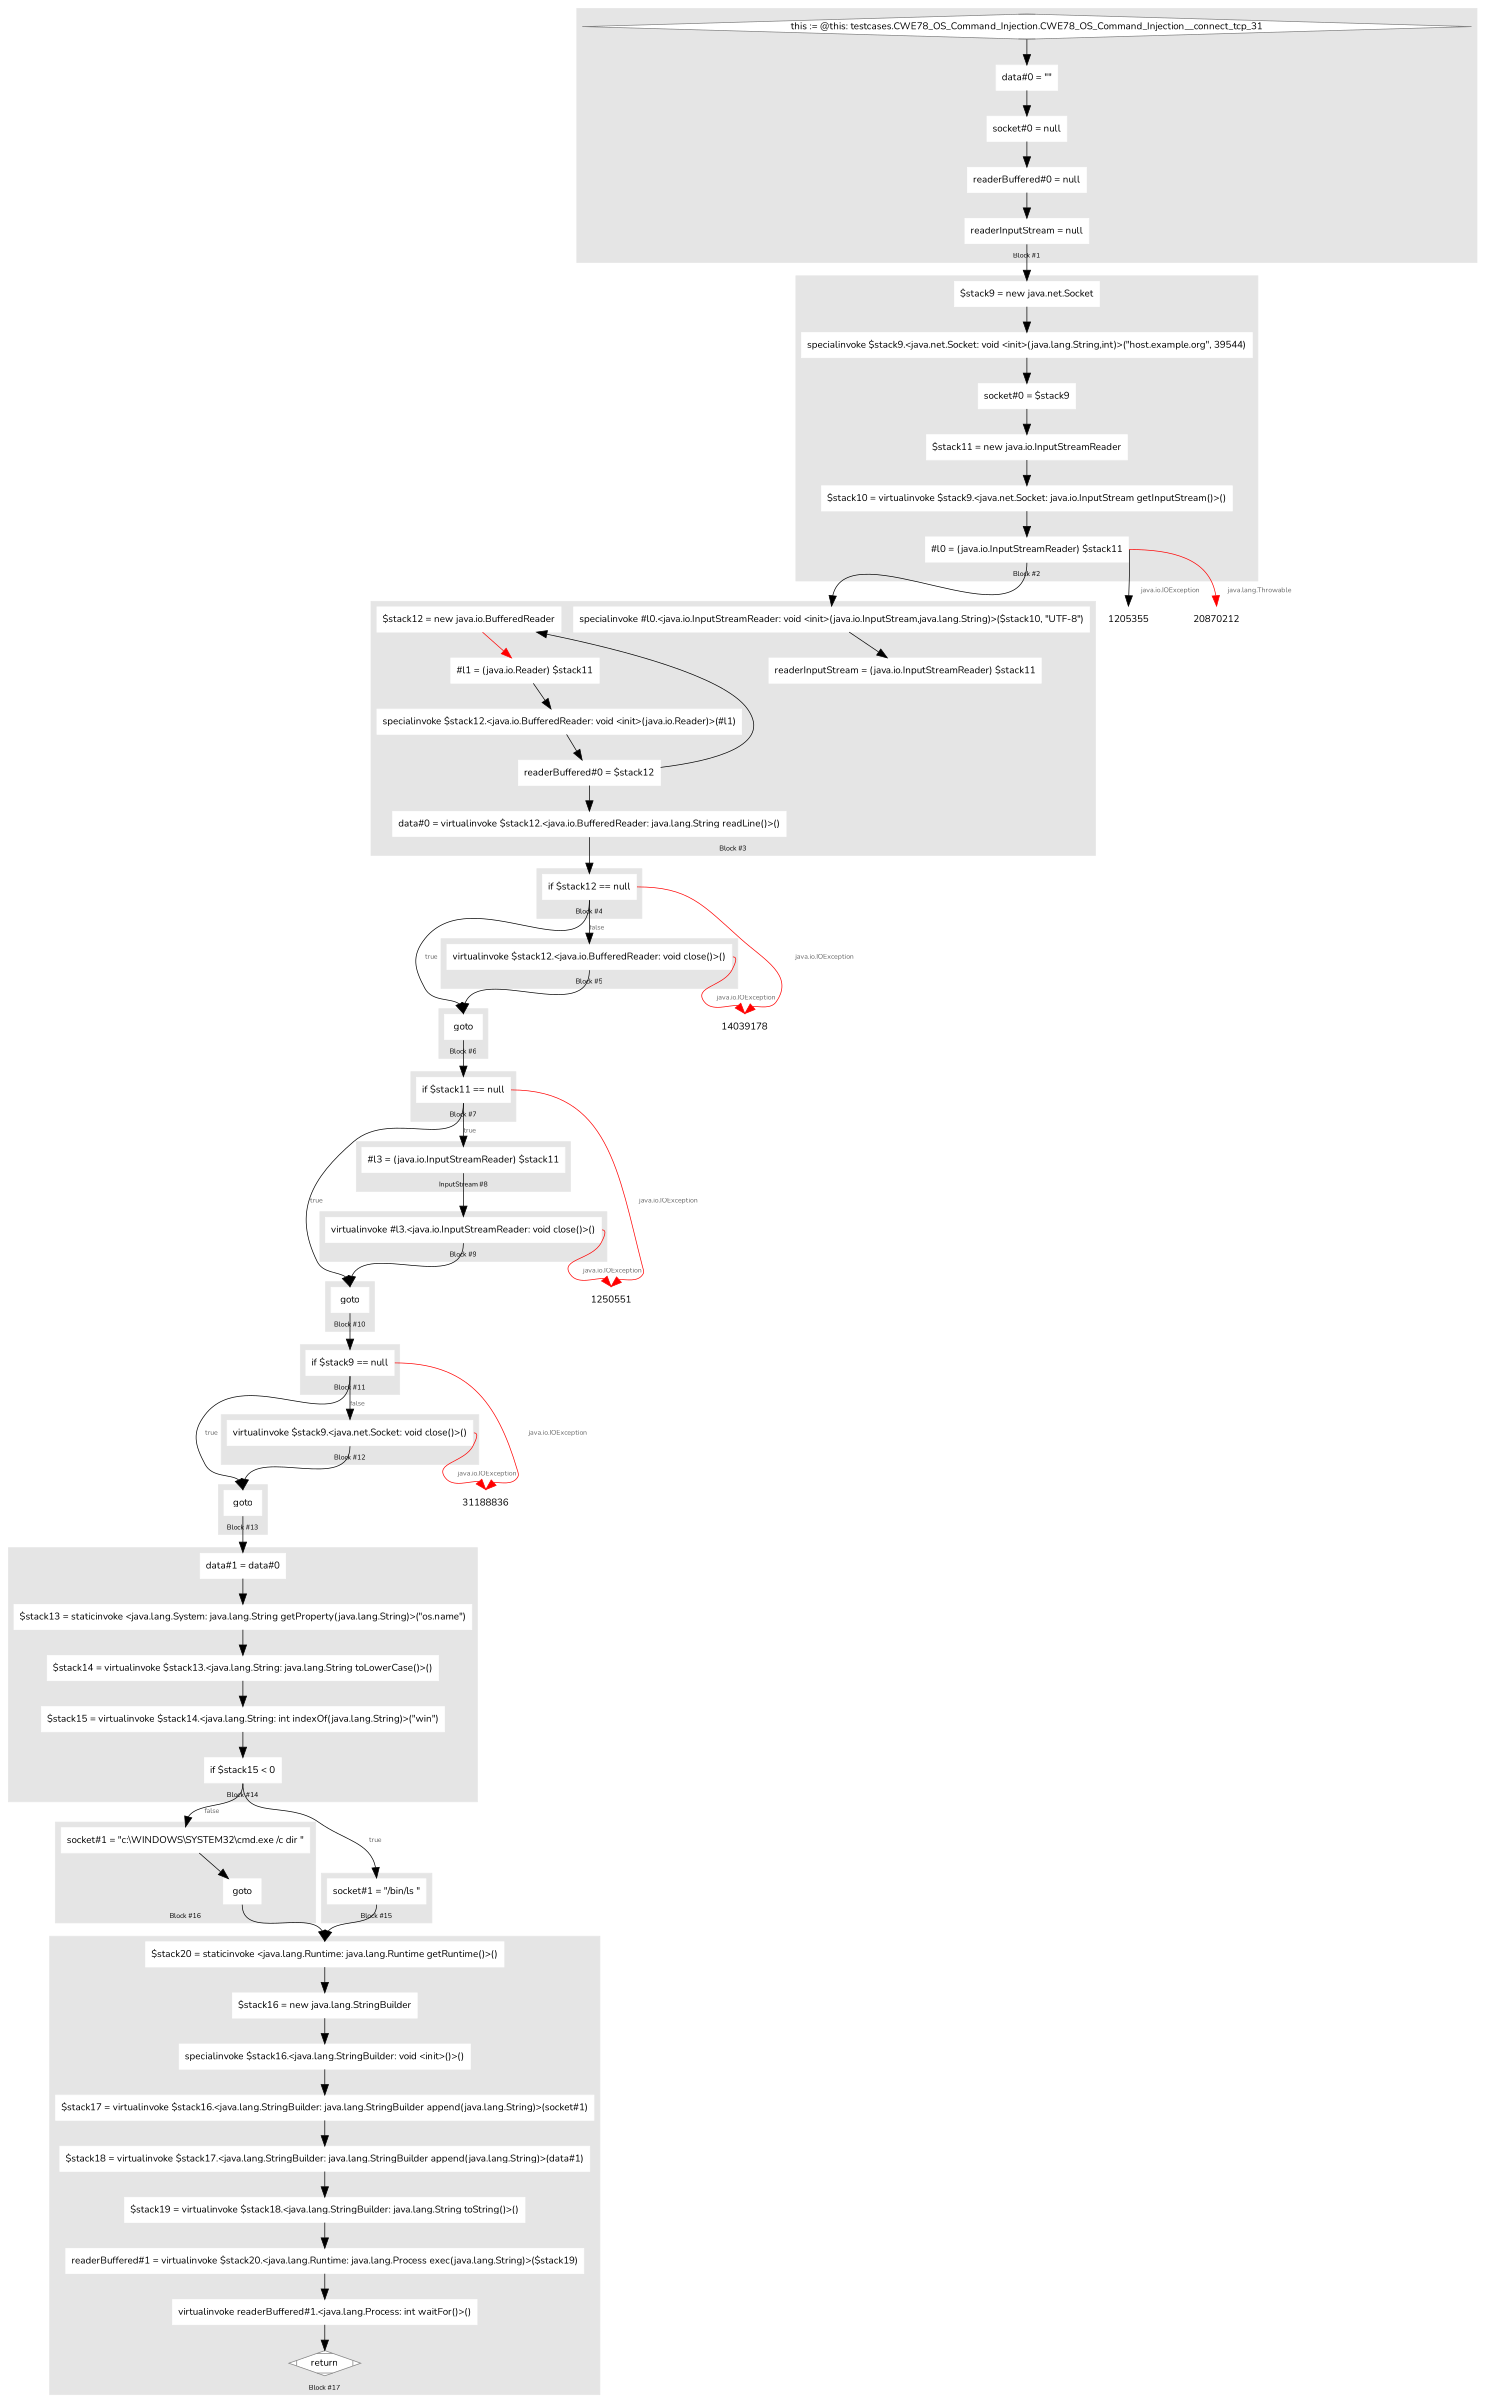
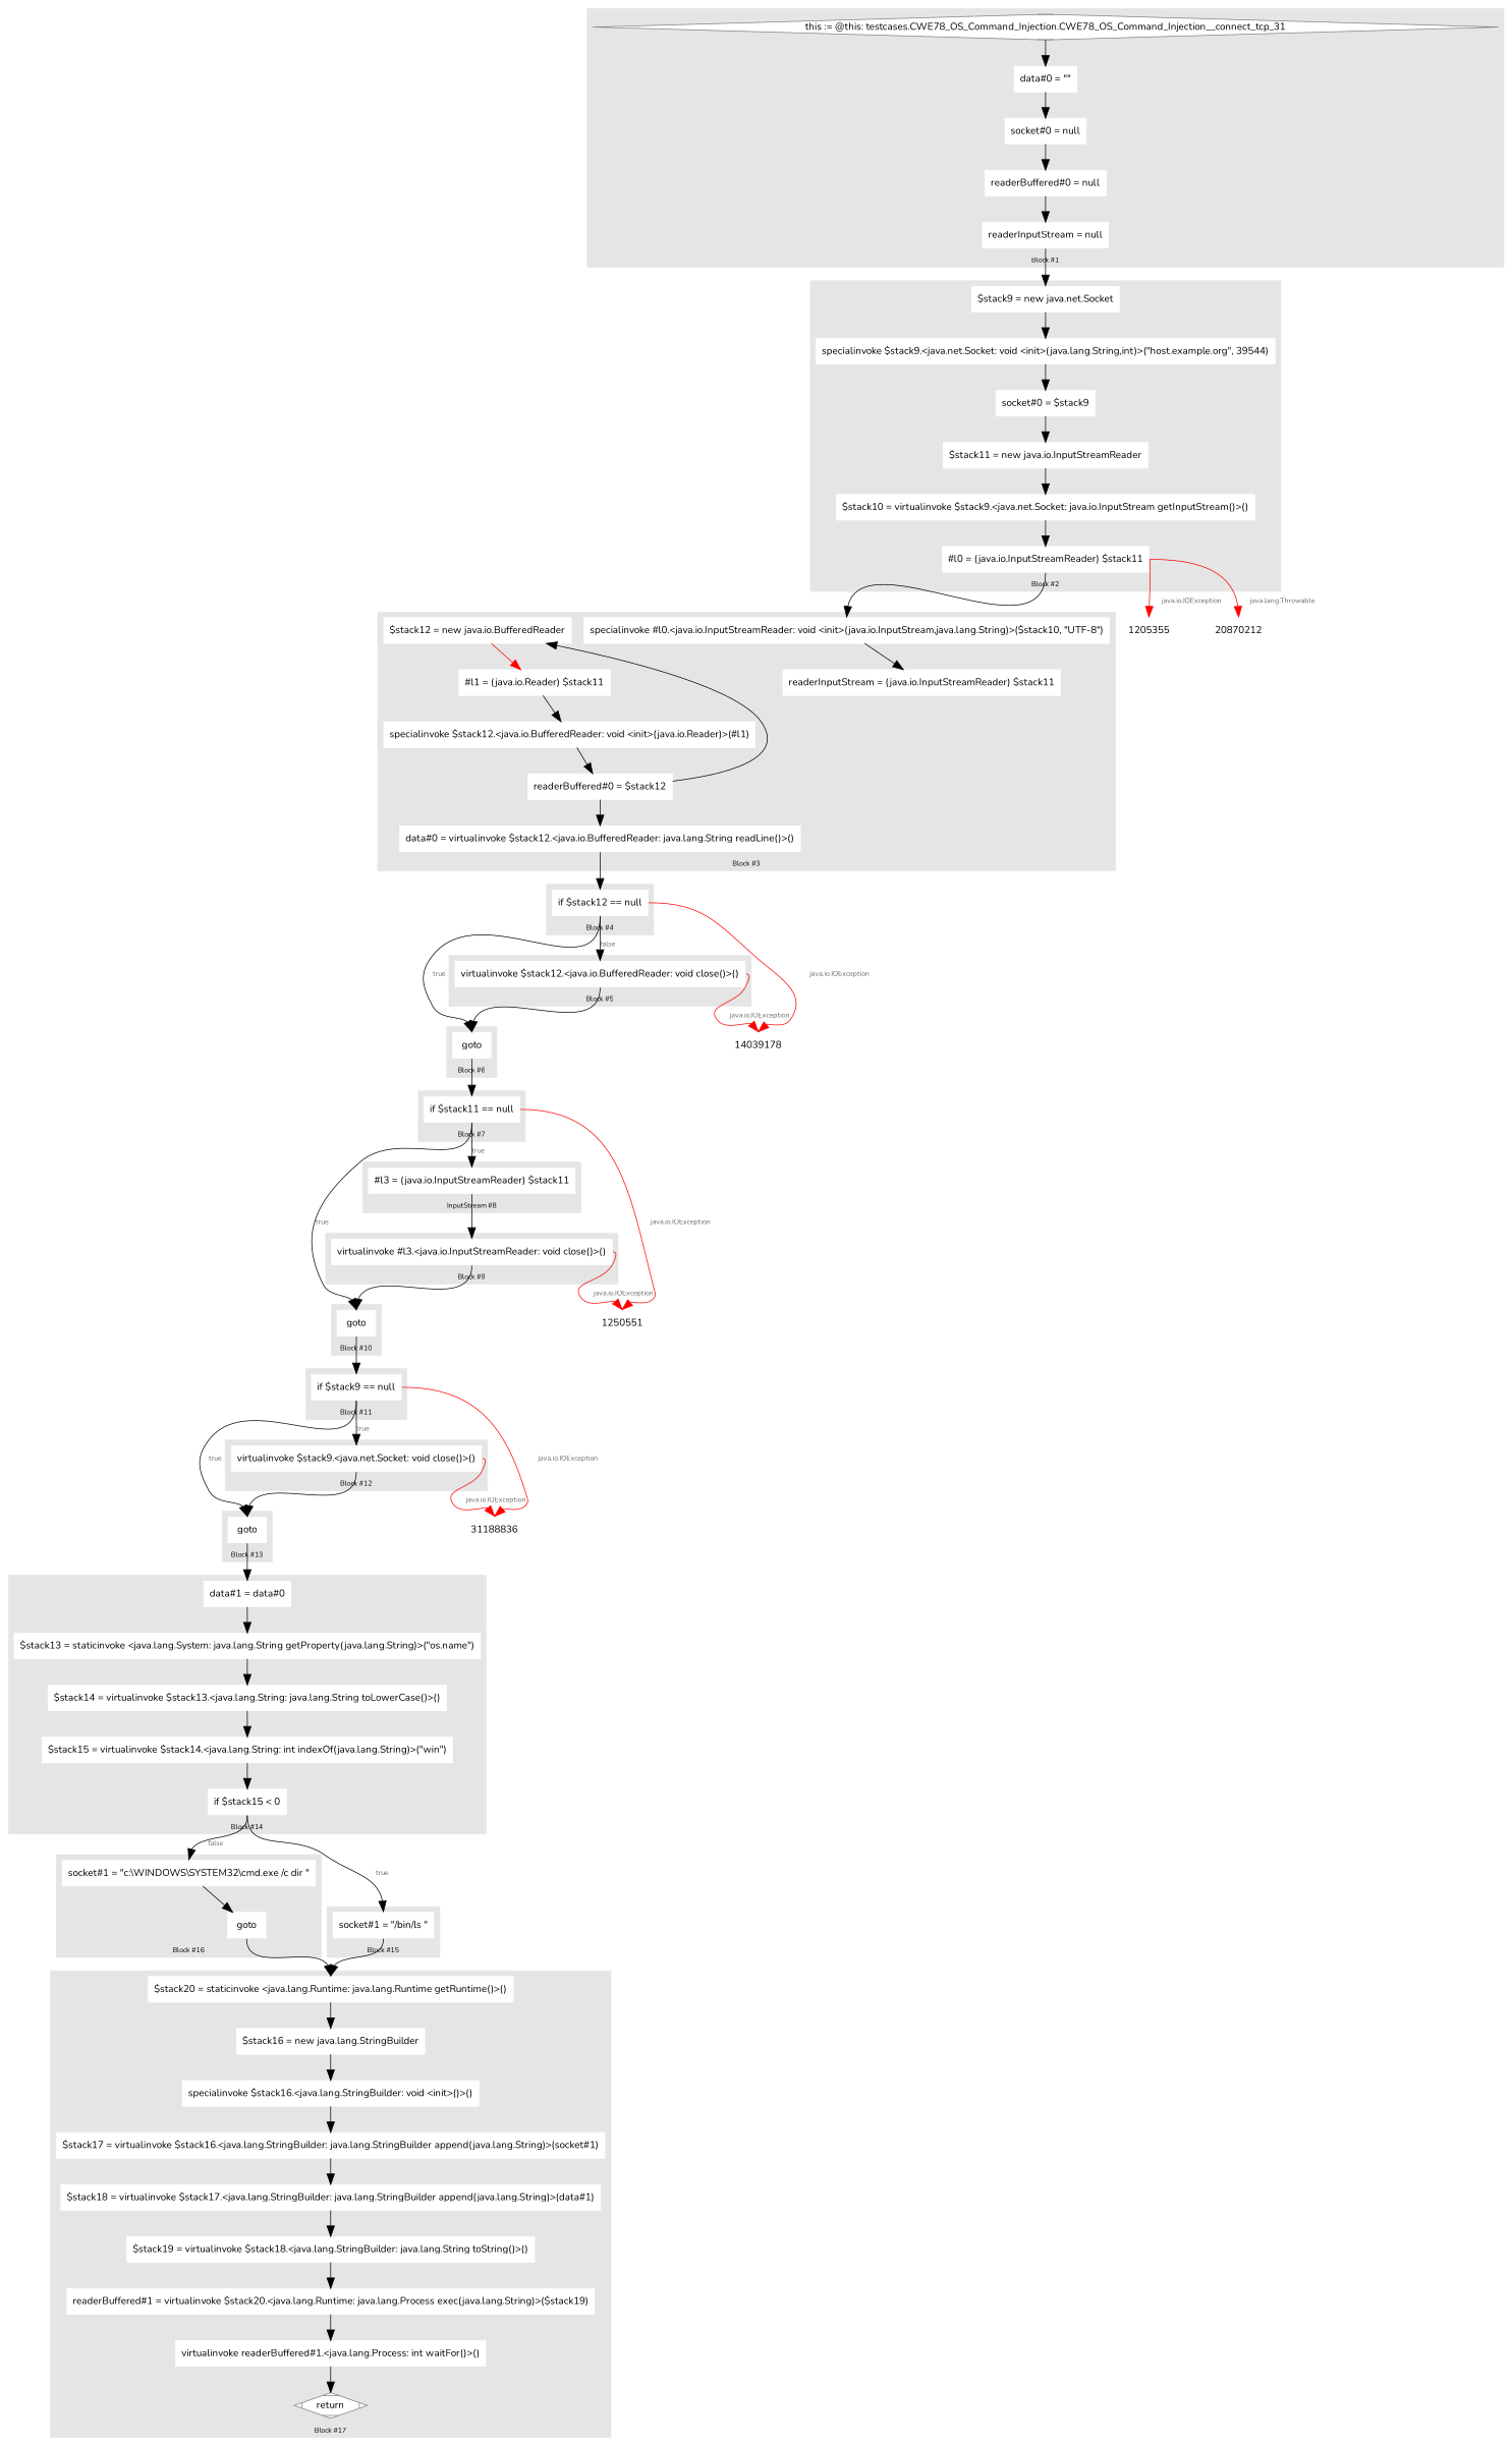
  digraph {
    color=gray90
    compound=true
    fontname=Nunito
    fontsize=10
    labelloc=b
    style=filled
    node [color=white fontname=Nunito shape=box style=filled]
    edge [arrowsize=1.5 fontcolor=grey40 fontname=Nunito fontsize=10]
    n1 [color=grey50 fillcolor=white label="this := @this: testcases.CWE78_OS_Command_Injection.CWE78_OS_Command_Injection__connect_tcp_31" shape=Mdiamond]
    n2 [label="data#0 = &quot;&quot;"]
    n3 [label="socket#0 = null"]
    n4 [label="readerBuffered#0 = null"]
    n5 [label="readerInputStream = null"]
    n6 [label="$stack9 = new java.net.Socket"]
    n7 [label="specialinvoke $stack9.&lt;java.net.Socket: void &lt;init&gt;(java.lang.String,int)&gt;(&quot;host.example.org&quot;, 39544)"]
    n8 [label="socket#0 = $stack9"]
    n9 [label="$stack11 = new java.io.InputStreamReader"]
    n10 [label="$stack10 = virtualinvoke $stack9.&lt;java.net.Socket: java.io.InputStream getInputStream()&gt;()"]
    n11 [label="#l0 = (java.io.InputStreamReader) $stack11"]
    n12 [label="specialinvoke #l0.&lt;java.io.InputStreamReader: void &lt;init&gt;(java.io.InputStream,java.lang.String)&gt;($stack10, &quot;UTF-8&quot;)"]
    n13 [label="readerInputStream = (java.io.InputStreamReader) $stack11"]
    n14 [label="$stack12 = new java.io.BufferedReader"]
    n15 [label="#l1 = (java.io.Reader) $stack11"]
    n16 [label="specialinvoke $stack12.&lt;java.io.BufferedReader: void &lt;init&gt;(java.io.Reader)&gt;(#l1)"]
    n17 [label="readerBuffered#0 = $stack12"]
    n18 [label="data#0 = virtualinvoke $stack12.&lt;java.io.BufferedReader: java.lang.String readLine()&gt;()"]
    n19 [label="if $stack12 == null"]
    n20 [label="virtualinvoke $stack12.&lt;java.io.BufferedReader: void close()&gt;()"]
    n21 [label=goto]
    n22 [label="data#1 = data#0"]
    n23 [label="$stack13 = staticinvoke &lt;java.lang.System: java.lang.String getProperty(java.lang.String)&gt;(&quot;os.name&quot;)"]
    n24 [label="$stack14 = virtualinvoke $stack13.&lt;java.lang.String: java.lang.String toLowerCase()&gt;()"]
    n25 [label="$stack15 = virtualinvoke $stack14.&lt;java.lang.String: int indexOf(java.lang.String)&gt;(&quot;win&quot;)"]
    n26 [label="if $stack15 &lt; 0"]
    n27 [label="if $stack11 == null"]
    n28 [label="#l3 = (java.io.InputStreamReader) $stack11"]
    n29 [label="virtualinvoke #l3.&lt;java.io.InputStreamReader: void close()&gt;()"]
    n30 [label=goto]
    n31 [label="if $stack9 == null"]
    n32 [label="virtualinvoke $stack9.&lt;java.net.Socket: void close()&gt;()"]
    n33 [label=goto]
    n34 [label="socket#1 = &quot;/bin/ls &quot;"]
    n35 [label="socket#1 = &quot;c:\\WINDOWS\\SYSTEM32\\cmd.exe /c dir &quot;"]
    n36 [label=goto]
    n37 [label="$stack20 = staticinvoke &lt;java.lang.Runtime: java.lang.Runtime getRuntime()&gt;()"]
    n38 [label="$stack16 = new java.lang.StringBuilder"]
    n39 [label="specialinvoke $stack16.&lt;java.lang.StringBuilder: void &lt;init&gt;()&gt;()"]
    n40 [label="$stack17 = virtualinvoke $stack16.&lt;java.lang.StringBuilder: java.lang.StringBuilder append(java.lang.String)&gt;(socket#1)"]
    n41 [label="$stack18 = virtualinvoke $stack17.&lt;java.lang.StringBuilder: java.lang.StringBuilder append(java.lang.String)&gt;(data#1)"]
    n42 [label="$stack19 = virtualinvoke $stack18.&lt;java.lang.StringBuilder: java.lang.String toString()&gt;()"]
    n43 [label="readerBuffered#1 = virtualinvoke $stack20.&lt;java.lang.Runtime: java.lang.Process exec(java.lang.String)&gt;($stack19)"]
    n44 [label="virtualinvoke readerBuffered#1.&lt;java.lang.Process: int waitFor()&gt;()"]
    n45 [color=grey50 fillcolor=white label=return shape=Mdiamond]
    1205355
    20870212
    14039178
    1250551
    31188836
    subgraph cluster_1 {
      label="Block #1"
      n1
      n2
      n3
      n4
      n5
    }
    subgraph cluster_2 {
      label="Block #2"
      n6
      n7
      n8
      n9
      n10
      n11
    }
    subgraph cluster_3 {
      label="Block #3"
      n12
      n13
      n14
      n15
      n16
      n17
      n18
    }
    subgraph cluster_4 {
      label="Block #4"
      n19
    }
    subgraph cluster_5 {
      label="Block #5"
      n20
    }
    subgraph cluster_6 {
      label="Block #6"
      n21
    }
    subgraph cluster_7 {
      label="Block #14"
      n22
      n23
      n24
      n25
      n26
    }
    subgraph cluster_8 {
      label="Block #7"
      n27
    }
    subgraph cluster_9 {
      label="InputStream #8"
      n28
    }
    subgraph cluster_10 {
      label="Block #9"
      n29
    }
    subgraph cluster_11 {
      label="Block #10"
      n30
    }
    subgraph cluster_12 {
      label="Block #11"
      n31
    }
    subgraph cluster_13 {
      label="Block #12"
      n32
    }
    subgraph cluster_14 {
      label="Block #13"
      n33
    }
    subgraph cluster_15 {
      label="Block #15"
      n34
    }
    subgraph cluster_16 {
      label="Block #16"
      n35
      n36
    }
    subgraph cluster_17 {
      label="Block #17"
      n37
      n38
      n39
      n40
      n41
      n42
      n43
      n44
      n45
    }
    n1 -> n2
    n2 -> n3
    n3 -> n4
    n4 -> n5
    n5 -> n6 [headport=n tailport=s]
    n6 -> n7
    n7 -> n8
    n8 -> n9
    n9 -> n10
    n10 -> n11
    n11 -> n12 [headport=n tailport=s]
-   n11 -> 1205355 [color=black headport=n label="	java.io.IOException" tailport=e]
+   n11 -> 1205355 [color=red headport=n label="	java.io.IOException" tailport=e]
    n11 -> 20870212 [color=red headport=n label="	java.lang.Throwable" tailport=e]
    n12 -> n13
    n14 -> n15 [color=red]
    n15 -> n16
    n16 -> n17
    n17 -> n14
    n17 -> n18
    n18 -> n19 [headport=n tailport=s]
    n19 -> n20 [headport=n label=false tailport=s]
    n19 -> n21 [headport=n label=true tailport=s]
    n19 -> 14039178 [color=red headport=n label="	java.io.IOException" tailport=e]
    n20 -> n21 [headport=n tailport=s]
    n20 -> 14039178 [color=red headport=n label="	java.io.IOException" tailport=e]
    n21 -> n27 [headport=n tailport=s]
    n22 -> n23
    n23 -> n24
    n24 -> n25
    n25 -> n26
    n26 -> n34 [headport=n label=true tailport=s]
    n26 -> n35 [headport=n label=false tailport=s]
    n27 -> n28 [headport=n label=true tailport=s]
    n27 -> n30 [headport=n label=true tailport=s]
    n27 -> 1250551 [color=red headport=n label="	java.io.IOException" tailport=e]
    n28 -> n29 [headport=n tailport=s]
    n29 -> n30 [headport=n tailport=s]
    n29 -> 1250551 [color=red headport=n label="	java.io.IOException" tailport=e]
    n30 -> n31 [headport=n tailport=s]
-   n31 -> n32 [headport=n label=false tailport=s]
+   n31 -> n32 [headport=n label=true tailport=s]
    n31 -> n33 [headport=n label=true tailport=s]
    n31 -> 31188836 [color=red headport=n label="	java.io.IOException" tailport=e]
    n32 -> n33 [headport=n tailport=s]
    n32 -> 31188836 [color=red headport=n label="	java.io.IOException" tailport=e]
    n33 -> n22 [headport=n tailport=s]
    n34 -> n37 [headport=n tailport=s]
    n35 -> n36
    n36 -> n37 [headport=n tailport=s]
    n37 -> n38
    n38 -> n39
    n39 -> n40
    n40 -> n41
    n41 -> n42
    n42 -> n43
    n43 -> n44
    n44 -> n45
  }
